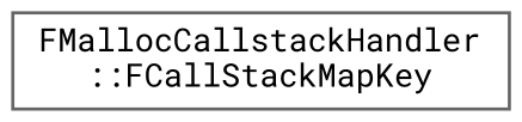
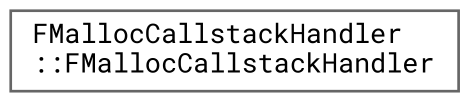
  digraph {
    rankdir=LR
    fontname="Roboto Mono"
-   n1 [color=grey40 fillcolor=white fontname="Roboto Mono" fontsize=10 height=0.2 label="FMallocCallstackHandler\l::FCallStackMapKey" shape=box style=filled width=0.4]
+   n1 [color=grey40 fillcolor=white fontname="Roboto Mono" fontsize=10 height=0.2 label="FMallocCallstackHandler\l::FMallocCallstackHandler" shape=box style=filled width=0.4]
  }
